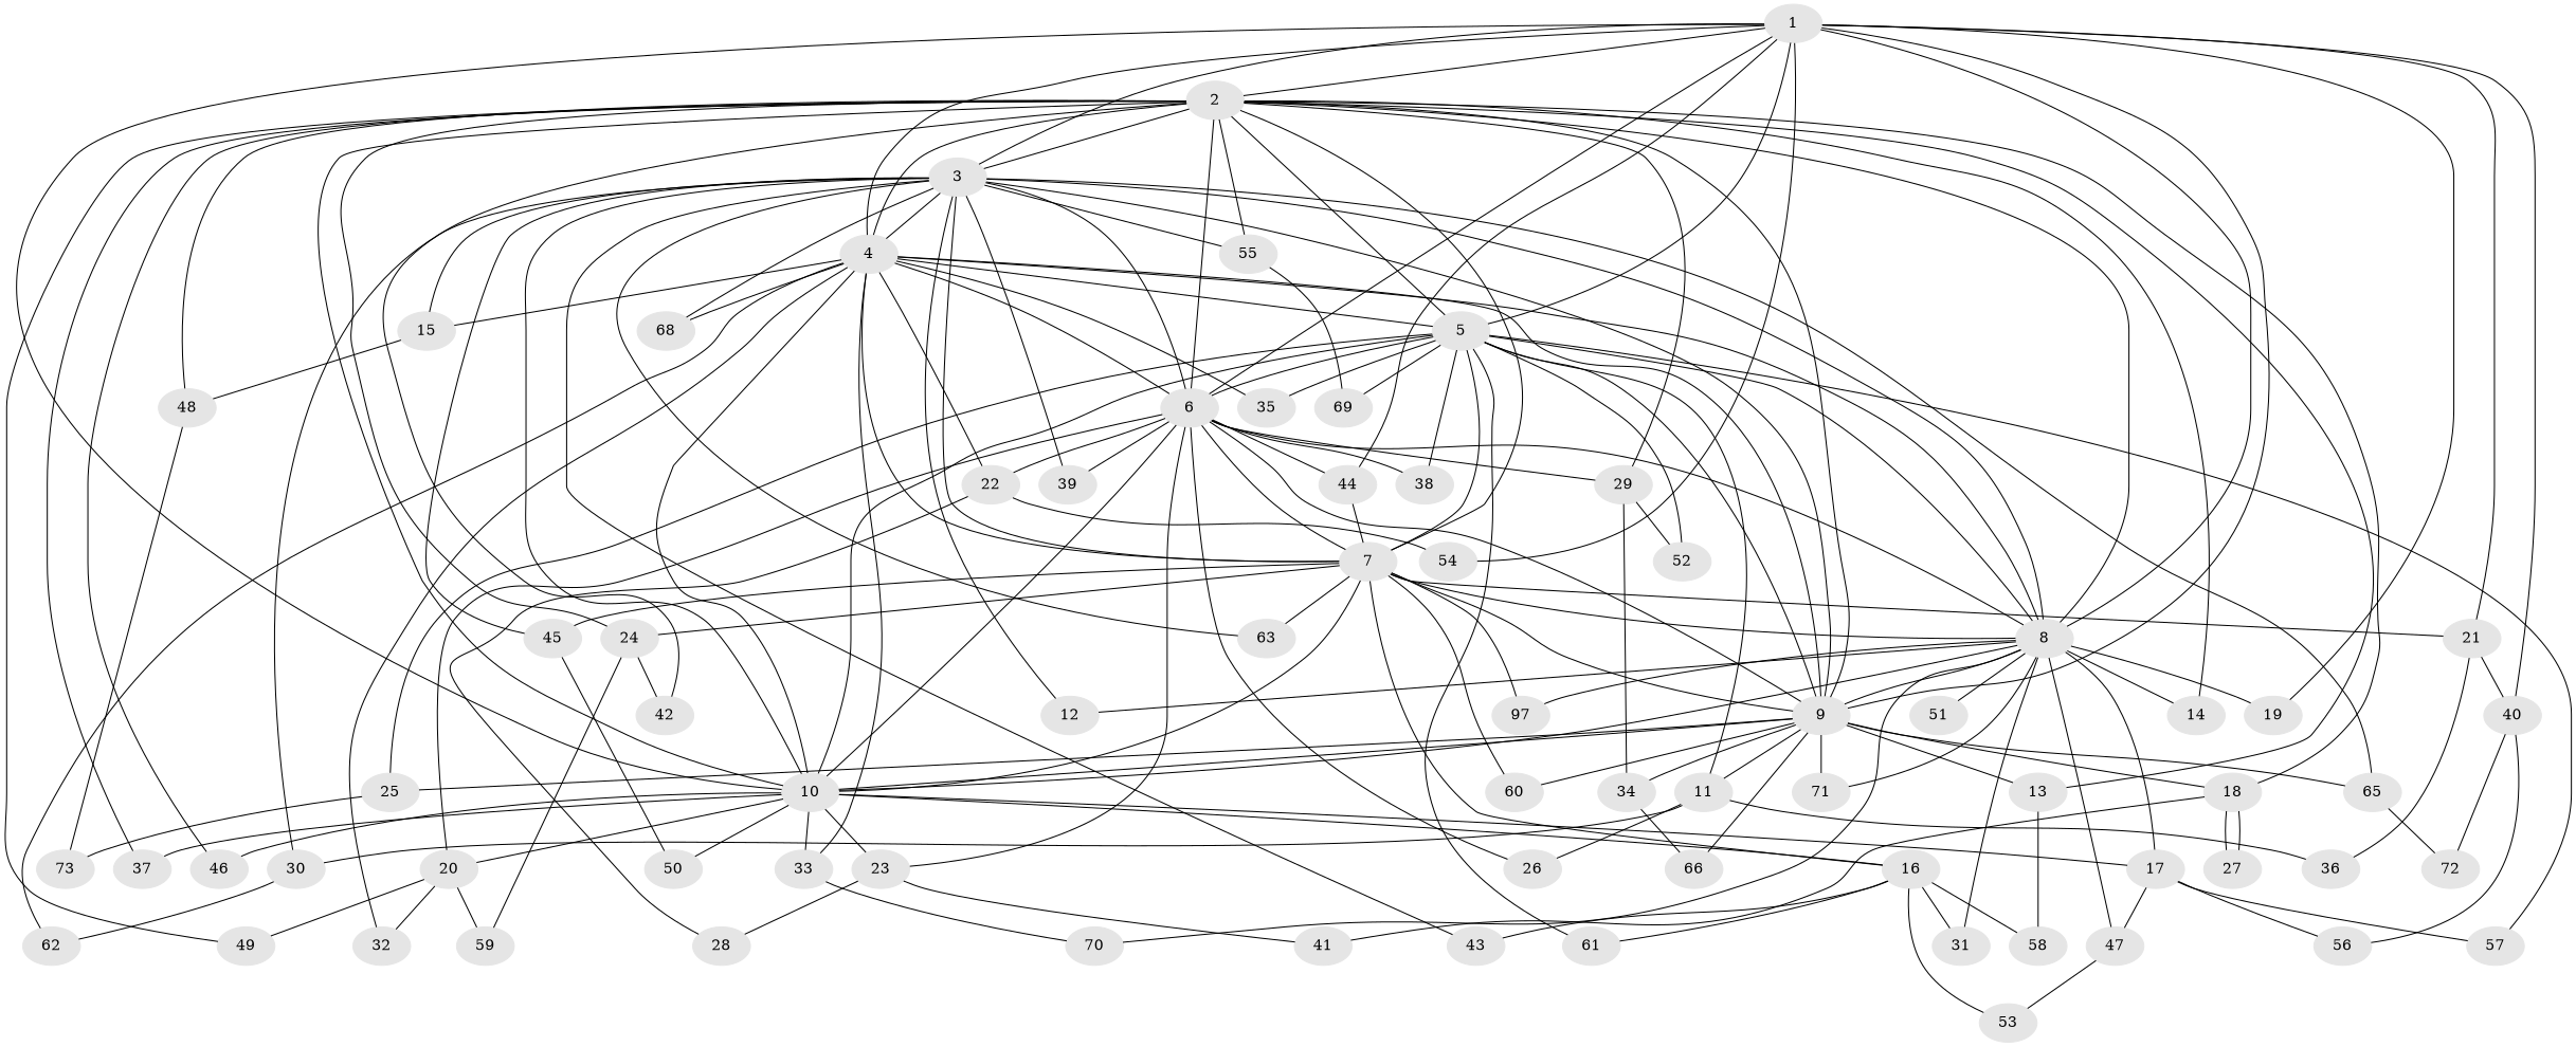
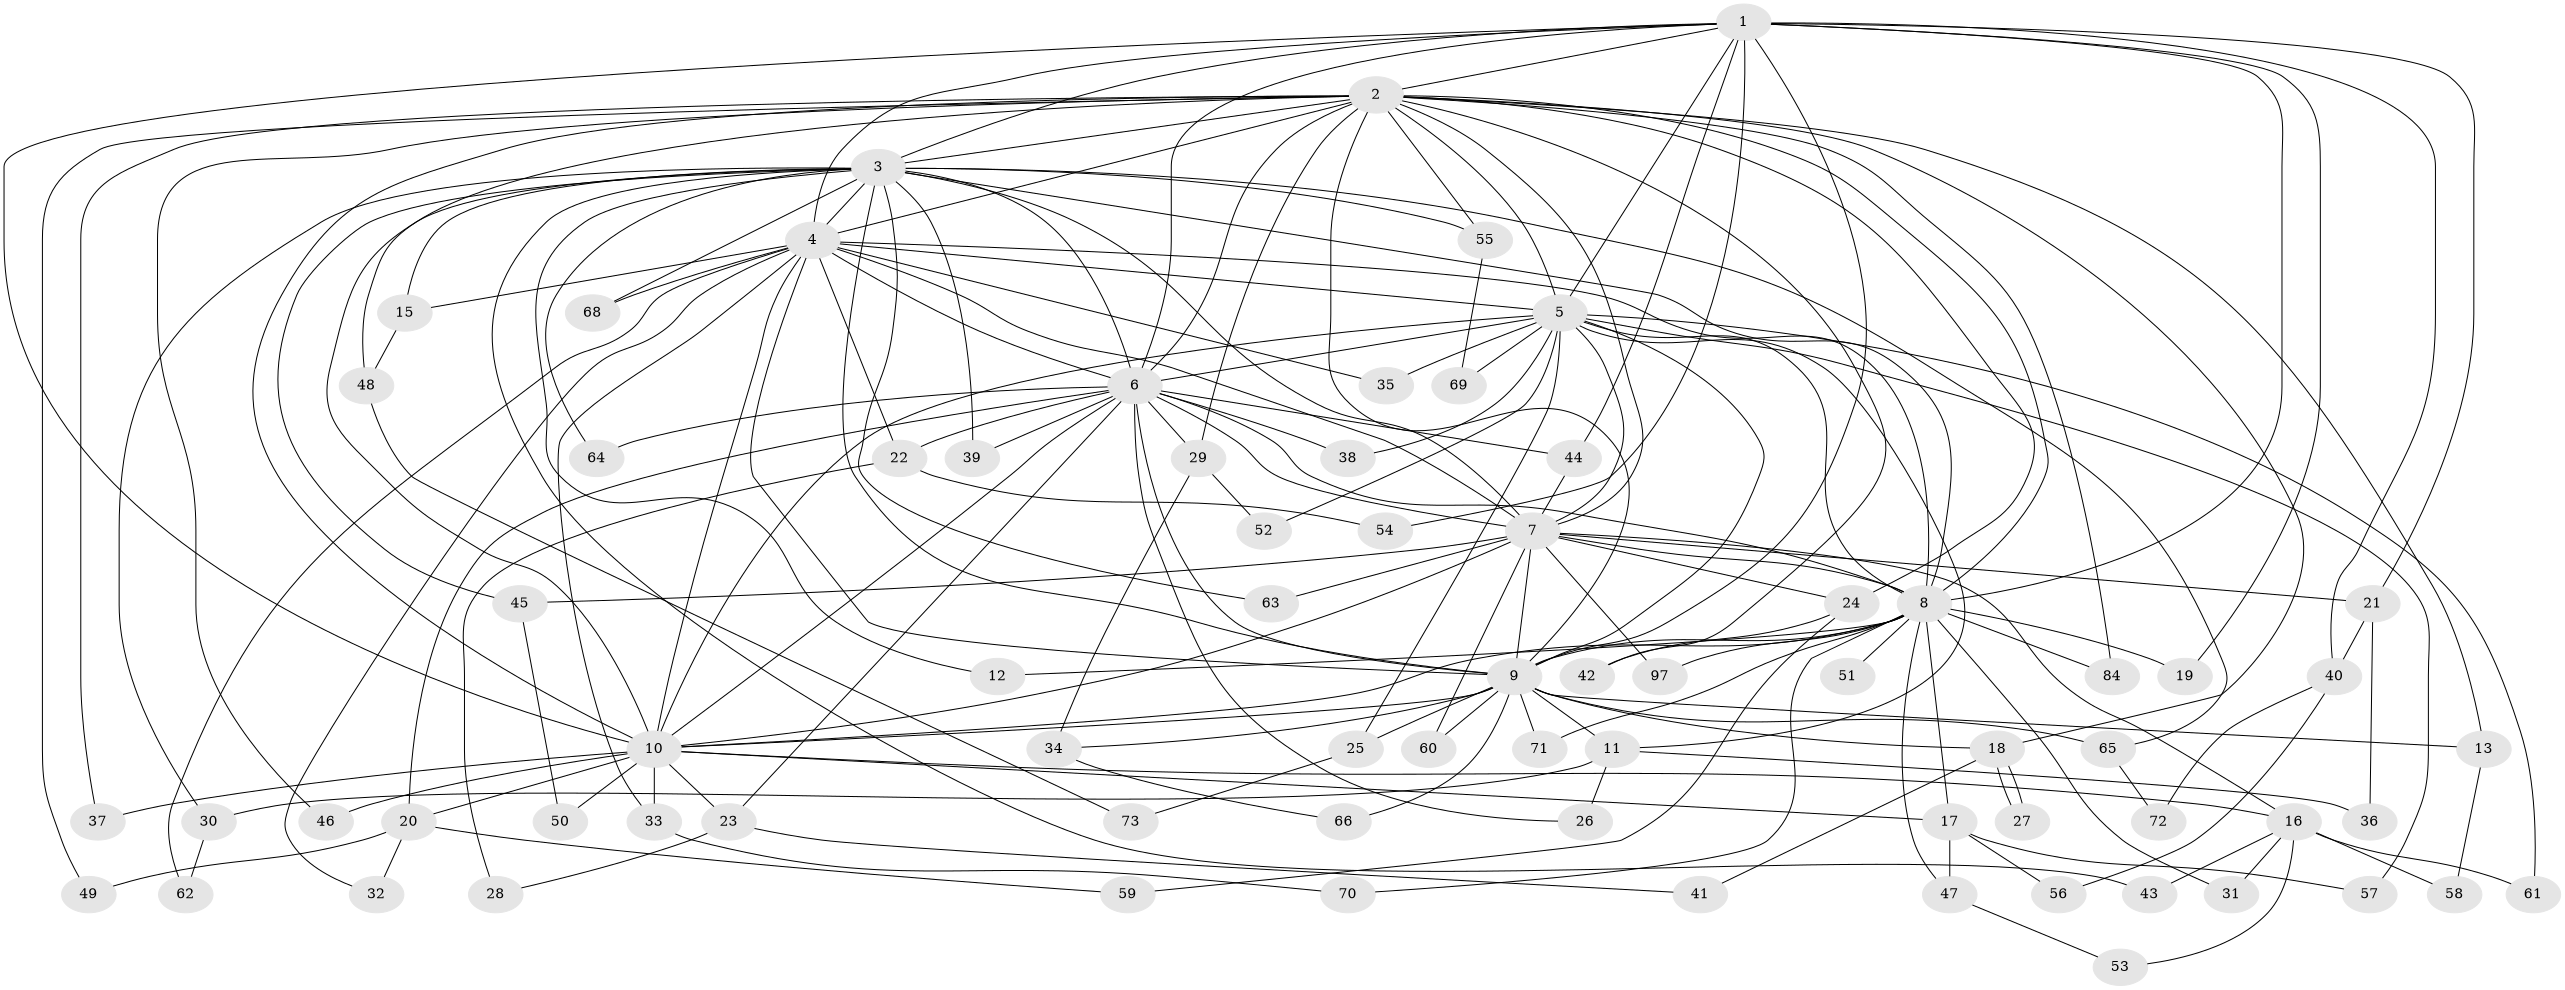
  graph {
    node [color=gray90 style=filled]
    1
    2
    3
    4
    5
    6
    8
    9
    10
    19
    21
    40
    44
    54
    7
    13
-   14
+   14 [label=84]
    18
    24
    29
    37
    42
    46
    48
    49
    55
    12
    15
    30
    39
    43
    45
    63
+   64
    65
    68
    22
    32
    33
    35
    62
    11
    25
    38
    52
    57
    61
    69
    20
    23
    26
    16
    60
    n54 [label=97]
    17
    31
    47
    51
    70
    71
    34
    66
    50
    36
    56
    72
    58
    27
    41
    59
    73
    28
    53
    1 -- 2
    1 -- 3
    1 -- 4
    1 -- 5
    1 -- 6
    1 -- 8
    1 -- 9
    1 -- 10
    1 -- 19
    1 -- 21
    1 -- 40
    1 -- 44
    1 -- 54
    2 -- 3
    2 -- 4
    2 -- 5
    2 -- 6
    2 -- 8
    2 -- 9
    2 -- 10
    2 -- 7
    2 -- 13
    2 -- 14
    2 -- 18
    2 -- 24
    2 -- 29
    2 -- 37
    2 -- 42
    2 -- 46
    2 -- 48
    2 -- 49
    2 -- 55
    3 -- 4
    3 -- 6
    3 -- 8
    3 -- 9
    3 -- 10
    3 -- 7
    3 -- 55
    3 -- 12
    3 -- 15
    3 -- 30
    3 -- 39
    3 -- 43
    3 -- 45
    3 -- 63
+   3 -- 64
    3 -- 65
    3 -- 68
    4 -- 5
    4 -- 6
    4 -- 8
    4 -- 9
    4 -- 10
    4 -- 7
    4 -- 15
    4 -- 68
    4 -- 22
    4 -- 32
    4 -- 33
    4 -- 35
    4 -- 62
    5 -- 6
    5 -- 8
    5 -- 9
    5 -- 10
    5 -- 7
    5 -- 35
    5 -- 11
    5 -- 25
    5 -- 38
    5 -- 52
    5 -- 57
    5 -- 61
    5 -- 69
    6 -- 8
    6 -- 9
    6 -- 10
    6 -- 44
    6 -- 7
    6 -- 29
    6 -- 39
+   6 -- 64
    6 -- 22
    6 -- 38
    6 -- 20
    6 -- 23
    6 -- 26
    8 -- 9
    8 -- 10
    8 -- 19
    8 -- 14
    8 -- 12
    8 -- n54
    8 -- 17
    8 -- 31
    8 -- 47
    8 -- 51
    8 -- 70
    8 -- 71
    9 -- 10
    9 -- 13
    9 -- 18
    9 -- 65
    9 -- 11
    9 -- 25
    9 -- 60
    9 -- 71
    9 -- 34
    9 -- 66
    10 -- 37
    10 -- 46
    10 -- 33
    10 -- 20
    10 -- 23
    10 -- 16
    10 -- 17
    10 -- 50
    21 -- 40
    21 -- 36
    40 -- 56
    40 -- 72
    44 -- 7
    7 -- 8
    7 -- 9
    7 -- 10
    7 -- 21
    7 -- 24
    7 -- 45
    7 -- 63
    7 -- 16
    7 -- 60
    7 -- n54
    13 -- 58
    18 -- 27
    18 -- 27
    18 -- 41
    24 -- 42
    24 -- 59
    29 -- 52
    29 -- 34
    48 -- 73
    55 -- 69
    15 -- 48
    30 -- 62
    45 -- 50
    65 -- 72
    22 -- 54
    22 -- 28
    33 -- 70
    11 -- 30
    11 -- 26
    11 -- 36
    25 -- 73
    20 -- 49
    20 -- 32
    20 -- 59
    23 -- 41
    23 -- 28
    16 -- 43
    16 -- 61
    16 -- 31
    16 -- 58
    16 -- 53
    17 -- 57
    17 -- 47
    17 -- 56
    47 -- 53
    34 -- 66
  }
